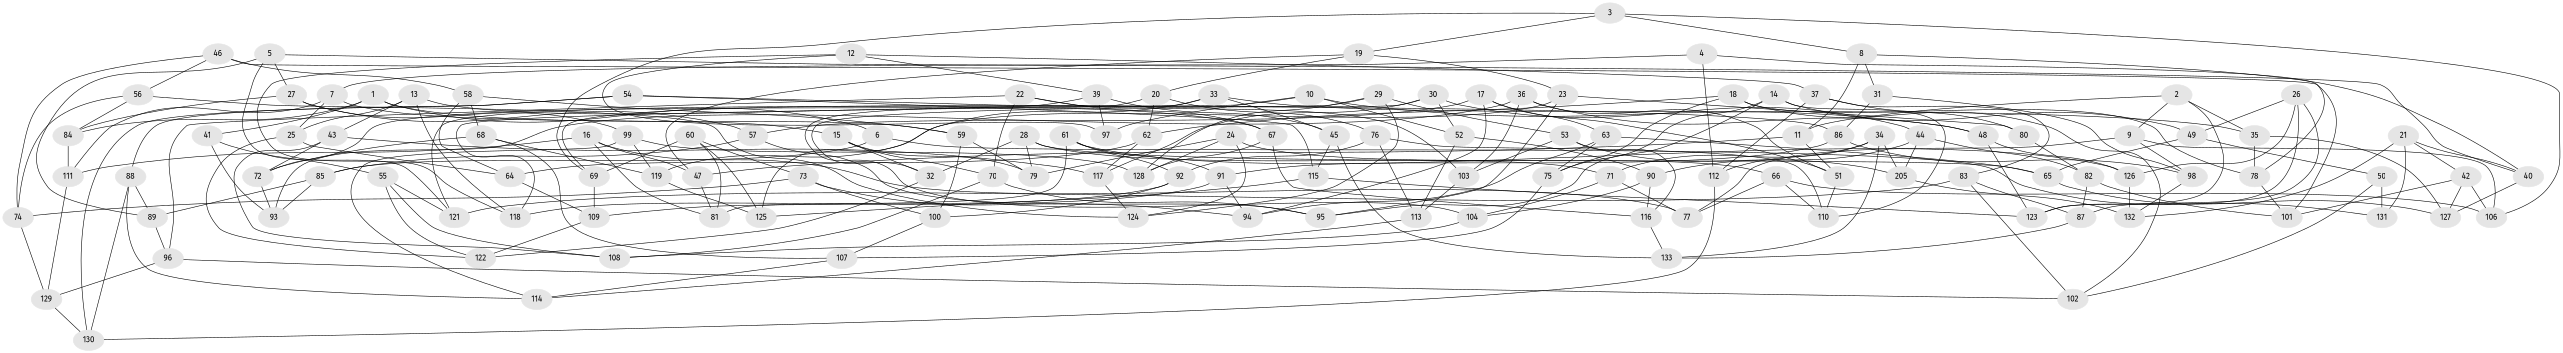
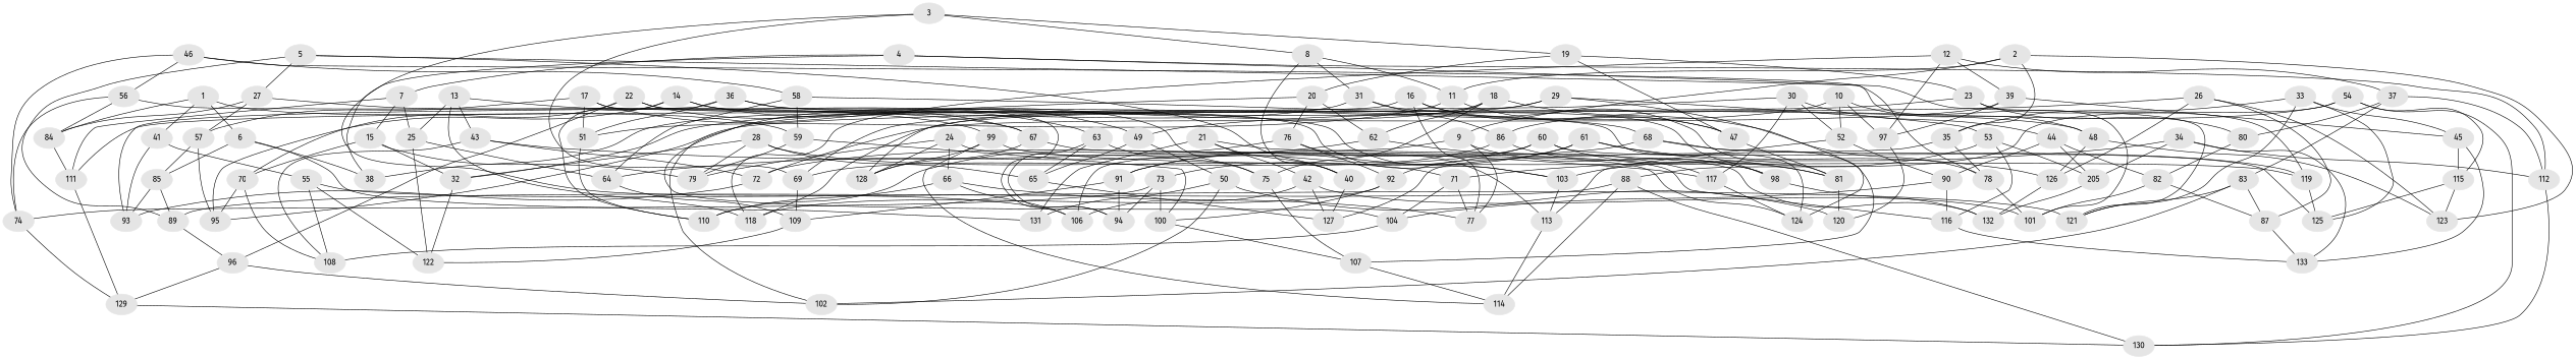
  graph {
    fontname="Fira Sans"
    node [color=gray90 fontname="Fira Sans" style=filled]
    edge [fontname="Fira Sans"]
    1
    6
    41
    59
    84
+   38
    85
    131
    93
    55
    79
    100
    111
    2
    9
    11
    35
    123
    106
    77
    98
    47
    51
    78
    127
    3
    8
    19
    69
    40
    31
    20
    23
    109
    4
    7
    112
    15
    25
    101
    130
    5
    27
    89
    121
    57
    99
    96
    32
    70
    64
    122
    129
    86
    132
    10
    48
    52
    97
    118
    126
    90
    113
+   120
    81
    110
    12
    37
    39
    80
    83
    45
    72
    13
    43
    67
    117
    108
    128
    116
    14
    49
    75
    95
    65
    50
    107
    16
    17
    63
    94
    18
    62
    102
    76
    104
    119
    92
    21
    42
    22
    103
    82
    125
    24
    66
    124
    26
    87
    133
    114
    28
    71
    29
    53
    n116 [label=205]
    30
    44
    91
    33
    115
    34
    36
    46
    56
    58
    74
    68
    54
    88
    60
    73
    61
    1 -- 6
    1 -- 41
    1 -- 59
    1 -- 84
+   6 -- 38
    6 -- 85
    6 -- 131
    41 -- 93
    41 -- 55
    59 -- 79
    59 -- 100
    84 -- 111
    85 -- 93
    85 -- 89
    55 -- 121
    55 -- 122
    55 -- 108
    100 -- 107
    111 -- 129
    2 -- 9
    2 -- 11
    2 -- 35
    2 -- 123
    9 -- 106
    9 -- 77
    9 -- 98
    11 -- 47
    11 -- 51
    35 -- 78
    35 -- 127
    98 -- 132
    47 -- 81
    51 -- 110
    78 -- 101
    3 -- 106
    3 -- 8
    3 -- 19
    3 -- 69
    8 -- 11
    8 -- 40
    8 -- 31
    19 -- 47
    19 -- 20
    19 -- 23
    69 -- 109
    40 -- 127
+   31 -- 38
    31 -- 98
    31 -- 86
    20 -- 62
    20 -- 76
    20 -- 104
    23 -- 80
    23 -- 95
    23 -- 119
    109 -- 122
+   4 -- 38
    4 -- 78
    4 -- 7
    4 -- 112
    7 -- 111
    7 -- 15
    7 -- 25
    112 -- 130
    15 -- 79
    15 -- 32
    15 -- 70
    25 -- 64
    25 -- 122
    5 -- 40
    5 -- 27
    5 -- 89
    5 -- 121
    27 -- 84
    27 -- 57
    27 -- 99
    89 -- 96
    57 -- 85
    57 -- 95
    99 -- 128
    99 -- 119
    99 -- 114
    96 -- 129
    96 -- 102
    32 -- 122
    70 -- 108
    70 -- 95
    64 -- 109
    129 -- 130
    86 -- 98
    86 -- 91
    10 -- 48
    10 -- 52
    10 -- 97
    10 -- 118
    48 -- 123
    48 -- 126
    52 -- 90
    52 -- 113
+   97 -- 120
    126 -- 132
    90 -- 116
    90 -- 104
    113 -- 114
+   81 -- 120
    12 -- 97
    12 -- 118
    12 -- 37
    12 -- 39
    37 -- 112
    37 -- 80
    37 -- 83
    39 -- 97
    39 -- 45
    39 -- 72
    80 -- 82
    83 -- 121
    83 -- 102
    83 -- 87
    45 -- 133
    45 -- 115
    72 -- 93
    13 -- 25
    13 -- 118
    13 -- 43
    13 -- 67
    43 -- 72
    43 -- 117
    43 -- 108
    67 -- 128
    67 -- 116
    117 -- 124
    116 -- 133
    14 -- 110
    14 -- 49
    14 -- 75
    14 -- 95
    49 -- 65
    49 -- 50
    75 -- 107
    65 -- 127
    50 -- 131
+   50 -- 120
    50 -- 102
    107 -- 114
    16 -- 111
    16 -- 77
    16 -- 47
    16 -- 81
    17 -- 51
    17 -- 57
    17 -- 63
    17 -- 94
    63 -- 75
    63 -- 65
    63 -- 94
    18 -- 78
    18 -- 75
    18 -- 62
    18 -- 102
    62 -- 64
    62 -- 117
    76 -- 113
    76 -- 110
    76 -- 92
    104 -- 108
    119 -- 125
    92 -- 100
    92 -- 118
    21 -- 131
    21 -- 40
    21 -- 132
    21 -- 42
    42 -- 106
    42 -- 127
    42 -- 101
    22 -- 96
    22 -- 70
    22 -- 67
    22 -- 103
    103 -- 113
    82 -- 101
    82 -- 87
    24 -- 79
    24 -- 128
    24 -- 66
    24 -- 124
    66 -- 106
    66 -- 77
    66 -- 110
    26 -- 123
    26 -- 126
    26 -- 49
    26 -- 87
    87 -- 133
    28 -- 79
    28 -- 32
    28 -- 65
    28 -- 71
    71 -- 77
    71 -- 104
    29 -- 32
    29 -- 128
    29 -- 124
    29 -- 53
    53 -- 116
    53 -- 103
    53 -- n116
    n116 -- 132
    30 -- 69
    30 -- 52
    30 -- 117
    30 -- 44
    44 -- 90
    44 -- 82
    44 -- n116
    91 -- 109
    91 -- 94
    33 -- 35
    33 -- 121
    33 -- 45
    33 -- 125
    115 -- 123
    115 -- 125
    34 -- 112
    34 -- 133
    34 -- 71
    34 -- n116
    36 -- 93
    36 -- 51
    36 -- 48
    36 -- 103
    46 -- 101
    46 -- 56
    46 -- 58
    46 -- 74
    56 -- 84
    56 -- 124
    56 -- 74
    58 -- 59
    58 -- 64
    58 -- 68
    74 -- 129
    68 -- 72
    68 -- 107
    68 -- 119
    54 -- 130
    54 -- 86
    54 -- 115
    54 -- 88
    88 -- 130
    88 -- 89
    88 -- 114
    60 -- 69
    60 -- 81
    60 -- 125
    60 -- 73
    73 -- 100
    73 -- 94
    73 -- 74
    61 -- 126
    61 -- 81
    61 -- 92
    61 -- 91
  }
